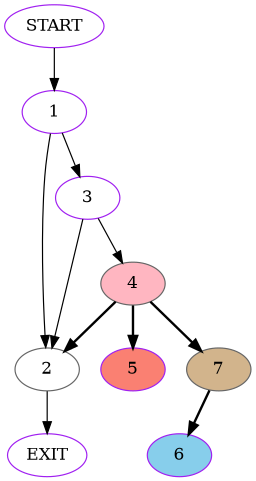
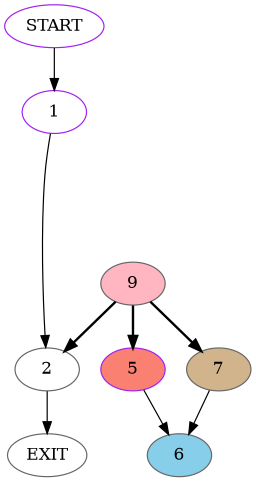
  digraph {
    node [color=purple fillcolor=white style=filled]
    edge [style=solid]
    n1 [label=START]
    1
    2 [color=gray40]
-   3
-   n5 [label=EXIT]
-   4 [color=gray40 fillcolor=lightpink]
+   n5 [color=gray40 label=EXIT]
+   4 [color=gray40 fillcolor=lightpink label=9]
    5 [fillcolor=salmon]
    7 [color=gray40 fillcolor=tan]
-   6 [fillcolor=skyblue]
+   6 [color=gray40 fillcolor=skyblue]
    n1 -> 1
    1 -> 2
-   1 -> 3
    2 -> n5
-   3 -> 2
-   3 -> 4
    4 -> 2 [style=bold]
    4 -> 5 [style=bold]
    4 -> 7 [style=bold]
-   7 -> 6 [style=bold]
+   5 -> 6
+   7 -> 6
  }
